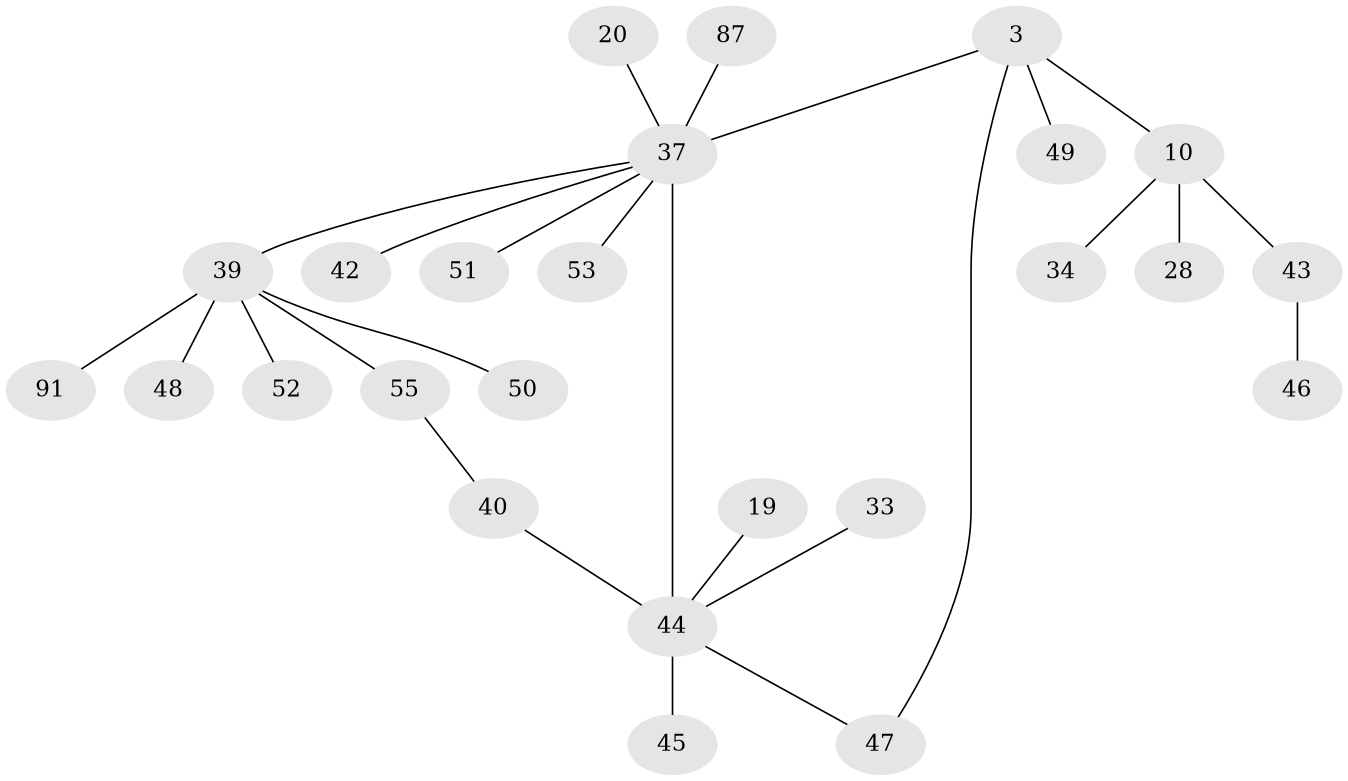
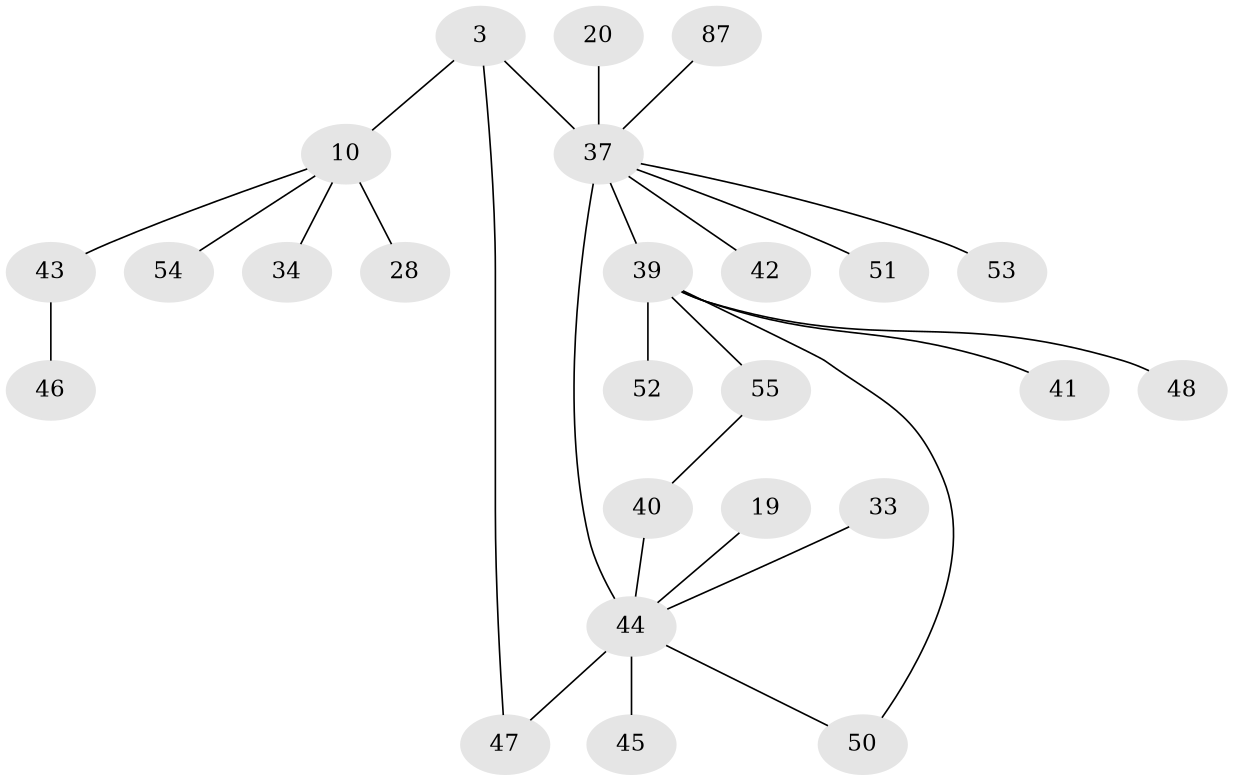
  graph {
    node [color=gray90 style=filled]
    10 [super="+8"]
    34
    n3 [label=28]
    43 [super="+23"]
+   54
    3
    37 [super="+2+18"]
    47 [super="+35"]
-   49
    44 [super="+11+22+19+25"]
    39 [super="+36"]
    42
    51
    53
    46
    50
    45
    n18 [label=19]
    20
    n20 [label=87]
    33
-   41 [label=91]
+   41
    48
    52
    55
    40
    10 -- 34
    10 -- n3
    10 -- 43
+   10 -- 54
    43 -- 46
    3 -- 10 [weight=2]
    3 -- 37 [weight=2]
    3 -- 47
-   3 -- 49
    37 -- 44 [weight=3]
    37 -- 39
    37 -- 42
    37 -- 51
    37 -- 53
    44 -- 47
+   44 -- 50
    44 -- 45
    39 -- 50
    39 -- 41
    39 -- 48
    39 -- 52
    39 -- 55
    n18 -- 44
    20 -- 37
    n20 -- 37
    33 -- 44
    55 -- 40
    40 -- 44
  }
